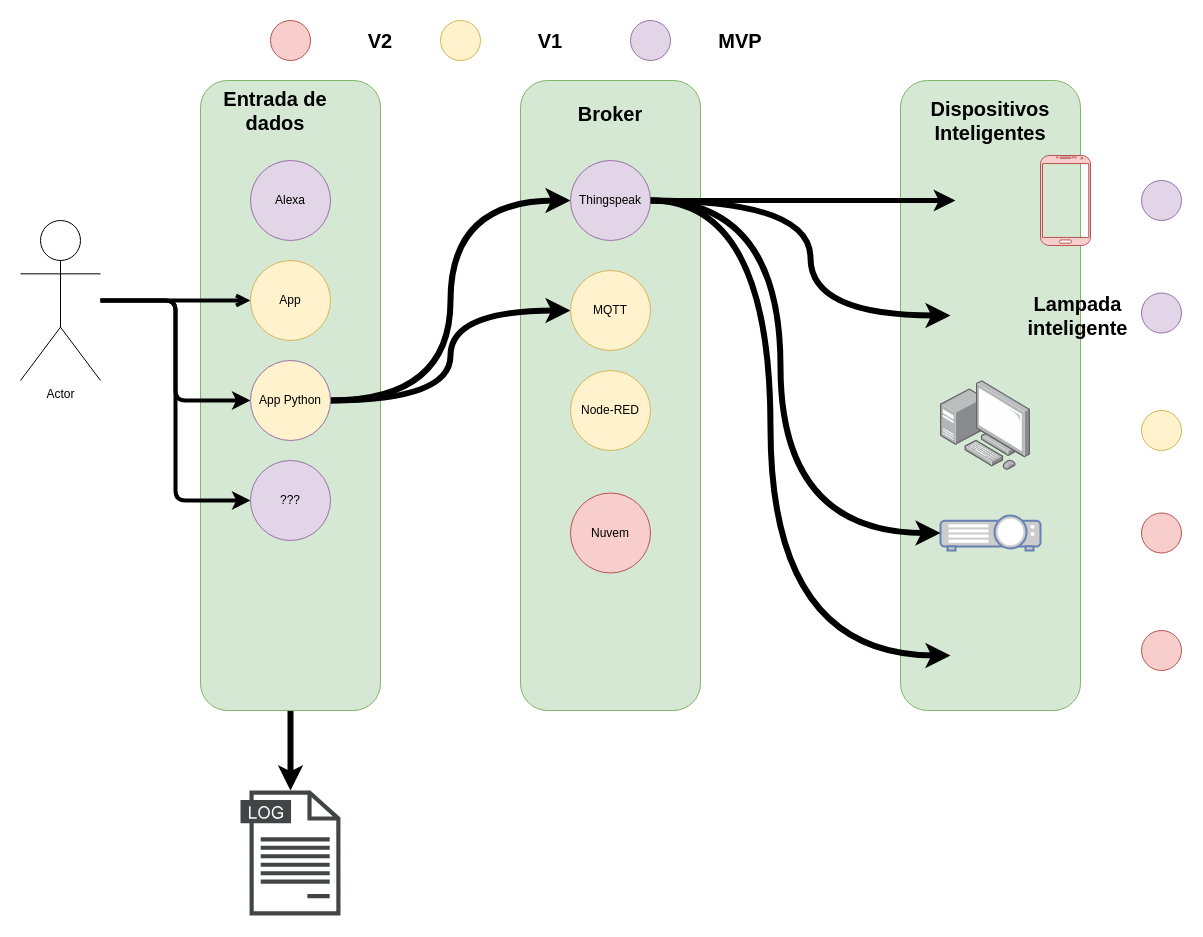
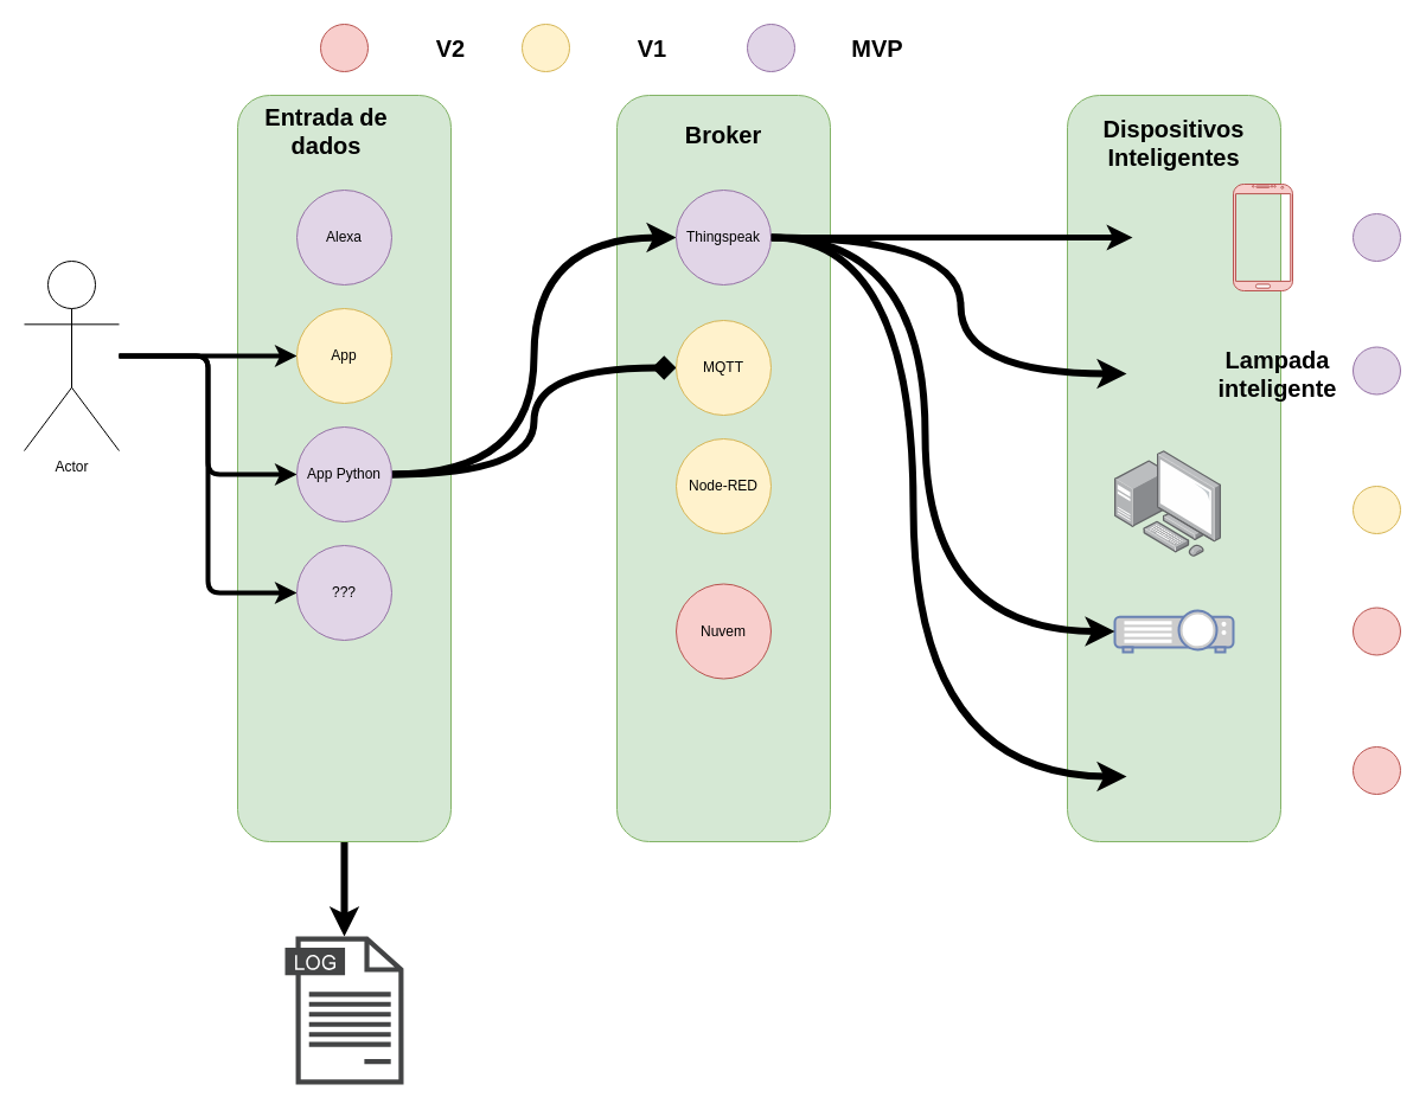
  <mxCell id="0" />
  <mxCell id="1" parent="0" />
  <mxCell id="2" value="" style="rounded=1;whiteSpace=wrap;html=1;fillColor=#d5e8d4;strokeColor=#82b366;" vertex="1" parent="1"><mxGeometry x="520" y="80" width="180" height="630" as="geometry" /></mxCell>
  <mxCell id="3" value="" style="rounded=1;whiteSpace=wrap;html=1;fillColor=#d5e8d4;strokeColor=#82b366;" vertex="1" parent="1"><mxGeometry x="900" y="80" width="180" height="630" as="geometry" /></mxCell>
  <mxCell id="4" style="edgeStyle=orthogonalEdgeStyle;rounded=0;orthogonalLoop=1;jettySize=auto;html=1;fontSize=18;strokeWidth=6;" edge="1" parent="1" source="5" target="33"><mxGeometry relative="1" as="geometry" /></mxCell>
  <mxCell id="5" value="" style="rounded=1;whiteSpace=wrap;html=1;fillColor=#d5e8d4;strokeColor=#82b366;" vertex="1" parent="1"><mxGeometry x="200" y="80" width="180" height="630" as="geometry" /></mxCell>
- <mxCell id="6" style="edgeStyle=orthogonalEdgeStyle;rounded=1;orthogonalLoop=1;jettySize=auto;html=1;curved=0;strokeWidth=4;endArrow=open;" edge="1" parent="1" source="9" target="11"><mxGeometry relative="1" as="geometry" /></mxCell>
+ <mxCell id="6" style="edgeStyle=orthogonalEdgeStyle;rounded=1;orthogonalLoop=1;jettySize=auto;html=1;curved=0;strokeWidth=4;" edge="1" parent="1" source="9" target="11"><mxGeometry relative="1" as="geometry" /></mxCell>
  <mxCell id="7" style="edgeStyle=orthogonalEdgeStyle;rounded=1;orthogonalLoop=1;jettySize=auto;html=1;entryX=0;entryY=0.5;entryDx=0;entryDy=0;curved=0;strokeWidth=4;" edge="1" parent="1" source="9" target="14"><mxGeometry relative="1" as="geometry" /></mxCell>
  <mxCell id="8" style="edgeStyle=orthogonalEdgeStyle;rounded=1;orthogonalLoop=1;jettySize=auto;html=1;entryX=0;entryY=0.5;entryDx=0;entryDy=0;curved=0;strokeWidth=4;" edge="1" parent="1" source="9" target="22"><mxGeometry relative="1" as="geometry" /></mxCell>
  <mxCell id="9" value="Actor" style="shape=umlActor;verticalLabelPosition=bottom;verticalAlign=top;html=1;outlineConnect=0;" vertex="1" parent="1"><mxGeometry x="20" y="220" width="80" height="160" as="geometry" /></mxCell>
  <mxCell id="10" value="Alexa" style="ellipse;whiteSpace=wrap;html=1;aspect=fixed;fillColor=#e1d5e7;strokeColor=#9673a6;" vertex="1" parent="1"><mxGeometry x="250" y="160" width="80" height="80" as="geometry" /></mxCell>
  <mxCell id="11" value="App" style="ellipse;whiteSpace=wrap;html=1;aspect=fixed;fillColor=#fff2cc;strokeColor=#d6b656;" vertex="1" parent="1"><mxGeometry x="250" y="260" width="80" height="80" as="geometry" /></mxCell>
  <mxCell id="12" style="edgeStyle=orthogonalEdgeStyle;rounded=0;orthogonalLoop=1;jettySize=auto;html=1;entryX=0;entryY=0.5;entryDx=0;entryDy=0;curved=1;strokeWidth=6;" edge="1" parent="1" source="14" target="27"><mxGeometry relative="1" as="geometry" /></mxCell>
- <mxCell id="13" style="edgeStyle=orthogonalEdgeStyle;rounded=0;orthogonalLoop=1;jettySize=auto;html=1;entryX=0;entryY=0.5;entryDx=0;entryDy=0;curved=1;strokeWidth=6;" edge="1" parent="1" source="14" target="29"><mxGeometry relative="1" as="geometry" /></mxCell>
- <mxCell id="14" value="App Python" style="ellipse;whiteSpace=wrap;html=1;aspect=fixed;fillColor=#fff2cc;strokeColor=#9673a6;" vertex="1" parent="1"><mxGeometry x="250" y="360" width="80" height="80" as="geometry" /></mxCell>
+ <mxCell id="13" style="edgeStyle=orthogonalEdgeStyle;rounded=0;orthogonalLoop=1;jettySize=auto;html=1;entryX=0;entryY=0.5;entryDx=0;entryDy=0;curved=1;strokeWidth=6;endArrow=diamond;" edge="1" parent="1" source="14" target="29"><mxGeometry relative="1" as="geometry" /></mxCell>
+ <mxCell id="14" value="App Python" style="ellipse;whiteSpace=wrap;html=1;aspect=fixed;fillColor=#e1d5e7;strokeColor=#9673a6;" vertex="1" parent="1"><mxGeometry x="250" y="360" width="80" height="80" as="geometry" /></mxCell>
  <mxCell id="15" value="Entrada de dados" style="text;html=1;strokeColor=none;fillColor=none;align=center;verticalAlign=middle;whiteSpace=wrap;rounded=0;fontSize=20;fontStyle=1" vertex="1" parent="1"><mxGeometry x="205" y="90" width="140" height="40" as="geometry" /></mxCell>
  <mxCell id="16" value="" style="ellipse;whiteSpace=wrap;html=1;aspect=fixed;fillColor=#e1d5e7;strokeColor=#9673a6;" vertex="1" parent="1"><mxGeometry x="630" y="20" width="40" height="40" as="geometry" /></mxCell>
  <mxCell id="17" value="" style="ellipse;whiteSpace=wrap;html=1;aspect=fixed;fillColor=#fff2cc;strokeColor=#d6b656;" vertex="1" parent="1"><mxGeometry x="440" y="20" width="40" height="40" as="geometry" /></mxCell>
  <mxCell id="18" value="" style="ellipse;whiteSpace=wrap;html=1;aspect=fixed;fillColor=#f8cecc;strokeColor=#b85450;" vertex="1" parent="1"><mxGeometry x="270" y="20" width="40" height="40" as="geometry" /></mxCell>
  <mxCell id="19" value="MVP" style="text;html=1;strokeColor=none;fillColor=none;align=center;verticalAlign=middle;whiteSpace=wrap;rounded=0;fontSize=20;fontStyle=1" vertex="1" parent="1"><mxGeometry x="670" y="20" width="140" height="40" as="geometry" /></mxCell>
  <mxCell id="20" value="V1" style="text;html=1;strokeColor=none;fillColor=none;align=center;verticalAlign=middle;whiteSpace=wrap;rounded=0;fontSize=20;fontStyle=1" vertex="1" parent="1"><mxGeometry x="480" y="20" width="140" height="40" as="geometry" /></mxCell>
  <mxCell id="21" value="V2" style="text;html=1;strokeColor=none;fillColor=none;align=center;verticalAlign=middle;whiteSpace=wrap;rounded=0;fontSize=20;fontStyle=1" vertex="1" parent="1"><mxGeometry x="310" y="20" width="140" height="40" as="geometry" /></mxCell>
  <mxCell id="22" value="???" style="ellipse;whiteSpace=wrap;html=1;aspect=fixed;fillColor=#e1d5e7;strokeColor=#9673a6;" vertex="1" parent="1"><mxGeometry x="250" y="460" width="80" height="80" as="geometry" /></mxCell>
  <mxCell id="23" value="Broker" style="text;html=1;strokeColor=none;fillColor=none;align=center;verticalAlign=middle;whiteSpace=wrap;rounded=0;fontSize=20;fontStyle=1" vertex="1" parent="1"><mxGeometry x="540" y="93" width="140" height="40" as="geometry" /></mxCell>
  <mxCell id="24" style="edgeStyle=orthogonalEdgeStyle;rounded=0;orthogonalLoop=1;jettySize=auto;html=1;entryX=0;entryY=0.5;entryDx=0;entryDy=0;fontSize=15;curved=1;strokeWidth=5;" edge="1" parent="1" source="27" target="32"><mxGeometry relative="1" as="geometry" /></mxCell>
  <mxCell id="25" style="edgeStyle=orthogonalEdgeStyle;rounded=0;orthogonalLoop=1;jettySize=auto;html=1;entryX=0;entryY=0.5;entryDx=0;entryDy=0;curved=1;strokeWidth=6;" edge="1" parent="1" source="27" target="35"><mxGeometry relative="1" as="geometry"><Array as="points"><mxPoint x="810" y="200" /><mxPoint x="810" y="315" /></Array></mxGeometry></mxCell>
  <mxCell id="26" style="edgeStyle=orthogonalEdgeStyle;rounded=0;orthogonalLoop=1;jettySize=auto;html=1;entryX=0;entryY=0.5;entryDx=0;entryDy=0;curved=1;strokeWidth=6;" edge="1" parent="1" source="27" target="39"><mxGeometry relative="1" as="geometry"><Array as="points"><mxPoint x="770" y="200" /><mxPoint x="770" y="655" /></Array></mxGeometry></mxCell>
  <mxCell id="27" value="Thingspeak" style="ellipse;whiteSpace=wrap;html=1;aspect=fixed;fillColor=#e1d5e7;strokeColor=#9673a6;" vertex="1" parent="1"><mxGeometry x="570" y="160" width="80" height="80" as="geometry" /></mxCell>
  <mxCell id="28" value="Nuvem" style="ellipse;whiteSpace=wrap;html=1;aspect=fixed;fillColor=#f8cecc;strokeColor=#b85450;" vertex="1" parent="1"><mxGeometry x="570" y="492.5" width="80" height="80" as="geometry" /></mxCell>
  <mxCell id="29" value="MQTT" style="ellipse;whiteSpace=wrap;html=1;aspect=fixed;fillColor=#fff2cc;strokeColor=#d6b656;" vertex="1" parent="1"><mxGeometry x="570" y="270" width="80" height="80" as="geometry" /></mxCell>
  <mxCell id="30" value="Dispositivos Inteligentes" style="text;html=1;strokeColor=none;fillColor=none;align=center;verticalAlign=middle;whiteSpace=wrap;rounded=0;fontSize=20;fontStyle=1" vertex="1" parent="1"><mxGeometry x="920" y="100" width="140" height="40" as="geometry" /></mxCell>
  <mxCell id="31" value="Node-RED" style="ellipse;whiteSpace=wrap;html=1;aspect=fixed;fillColor=#fff2cc;strokeColor=#d6b656;" vertex="1" parent="1"><mxGeometry x="570" y="370" width="80" height="80" as="geometry" /></mxCell>
  <mxCell id="32" value="" style="shape=image;verticalLabelPosition=bottom;labelBackgroundColor=default;verticalAlign=top;aspect=fixed;imageAspect=0;image=https://cdn-icons-png.flaticon.com/512/1537/1537466.png;" vertex="1" parent="1"><mxGeometry x="955" y="165" width="70" height="70" as="geometry" /></mxCell>
  <mxCell id="33" value="" style="sketch=0;pointerEvents=1;shadow=0;dashed=0;html=1;strokeColor=none;fillColor=#434445;aspect=fixed;labelPosition=center;verticalLabelPosition=bottom;verticalAlign=top;align=center;outlineConnect=0;shape=mxgraph.vvd.log_files;" vertex="1" parent="1"><mxGeometry x="240" y="790" width="100" height="125" as="geometry" /></mxCell>
  <mxCell id="34" value="" style="verticalLabelPosition=bottom;verticalAlign=top;html=1;shadow=0;dashed=0;strokeWidth=1;shape=mxgraph.android.phone2;strokeColor=#b85450;fillColor=#f8cecc;" vertex="1" parent="1"><mxGeometry x="1040" y="155" width="50" height="90" as="geometry" /></mxCell>
  <mxCell id="35" value="" style="shape=image;verticalLabelPosition=bottom;labelBackgroundColor=default;verticalAlign=top;aspect=fixed;imageAspect=0;image=https://cdn-icons-png.flaticon.com/512/1537/1537466.png;" vertex="1" parent="1"><mxGeometry x="950" y="280" width="70" height="70" as="geometry" /></mxCell>
  <mxCell id="36" value="Lampada inteligente" style="text;html=1;strokeColor=none;fillColor=none;align=center;verticalAlign=middle;whiteSpace=wrap;rounded=0;fontSize=20;fontStyle=1" vertex="1" parent="1"><mxGeometry x="1025" y="297.5" width="105" height="35" as="geometry" /></mxCell>
  <mxCell id="37" value="" style="fontColor=#0066CC;verticalAlign=top;verticalLabelPosition=bottom;labelPosition=center;align=center;html=1;outlineConnect=0;fillColor=#CCCCCC;strokeColor=#6881B3;gradientColor=none;gradientDirection=north;strokeWidth=2;shape=mxgraph.networks.video_projector;" vertex="1" parent="1"><mxGeometry x="940" y="515" width="100" height="35" as="geometry" /></mxCell>
  <mxCell id="38" style="edgeStyle=orthogonalEdgeStyle;rounded=0;orthogonalLoop=1;jettySize=auto;html=1;entryX=0;entryY=0.5;entryDx=0;entryDy=0;entryPerimeter=0;curved=1;strokeWidth=6;" edge="1" parent="1" source="27" target="37"><mxGeometry relative="1" as="geometry"><Array as="points"><mxPoint x="780" y="200" /><mxPoint x="780" y="533" /></Array></mxGeometry></mxCell>
  <mxCell id="39" value="" style="shape=image;verticalLabelPosition=bottom;labelBackgroundColor=default;verticalAlign=top;aspect=fixed;imageAspect=0;image=https://cdn-icons-png.flaticon.com/512/6869/6869912.png;" vertex="1" parent="1"><mxGeometry x="950" y="615" width="80" height="80" as="geometry" /></mxCell>
  <mxCell id="40" value="" style="image;points=[];aspect=fixed;html=1;align=center;shadow=0;dashed=0;image=img/lib/allied_telesis/computer_and_terminals/Personal_Computer_with_Server.svg;" vertex="1" parent="1"><mxGeometry x="940" y="380" width="90" height="90" as="geometry" /></mxCell>
  <mxCell id="41" value="" style="ellipse;whiteSpace=wrap;html=1;aspect=fixed;fillColor=#e1d5e7;strokeColor=#9673a6;" vertex="1" parent="1"><mxGeometry x="1141" y="180" width="40" height="40" as="geometry" /></mxCell>
  <mxCell id="42" value="" style="ellipse;whiteSpace=wrap;html=1;aspect=fixed;fillColor=#e1d5e7;strokeColor=#9673a6;" vertex="1" parent="1"><mxGeometry x="1141" y="292.5" width="40" height="40" as="geometry" /></mxCell>
  <mxCell id="43" value="" style="ellipse;whiteSpace=wrap;html=1;aspect=fixed;fillColor=#fff2cc;strokeColor=#d6b656;" vertex="1" parent="1"><mxGeometry x="1141" y="410" width="40" height="40" as="geometry" /></mxCell>
  <mxCell id="44" value="" style="ellipse;whiteSpace=wrap;html=1;aspect=fixed;fillColor=#f8cecc;strokeColor=#b85450;" vertex="1" parent="1"><mxGeometry x="1141" y="512.5" width="40" height="40" as="geometry" /></mxCell>
  <mxCell id="45" value="" style="ellipse;whiteSpace=wrap;html=1;aspect=fixed;fillColor=#f8cecc;strokeColor=#b85450;" vertex="1" parent="1"><mxGeometry x="1141" y="630" width="40" height="40" as="geometry" /></mxCell>
